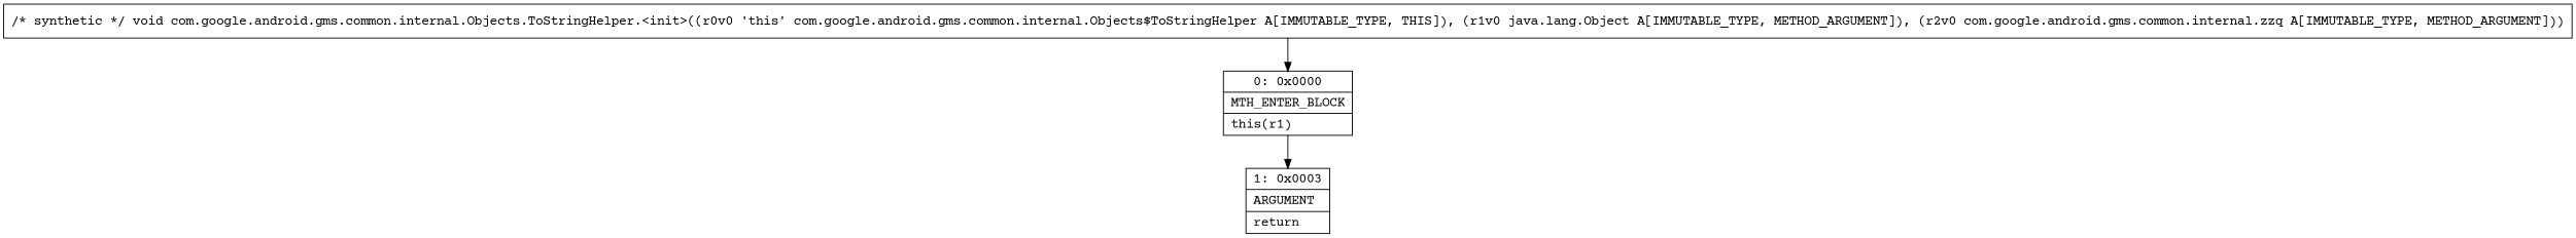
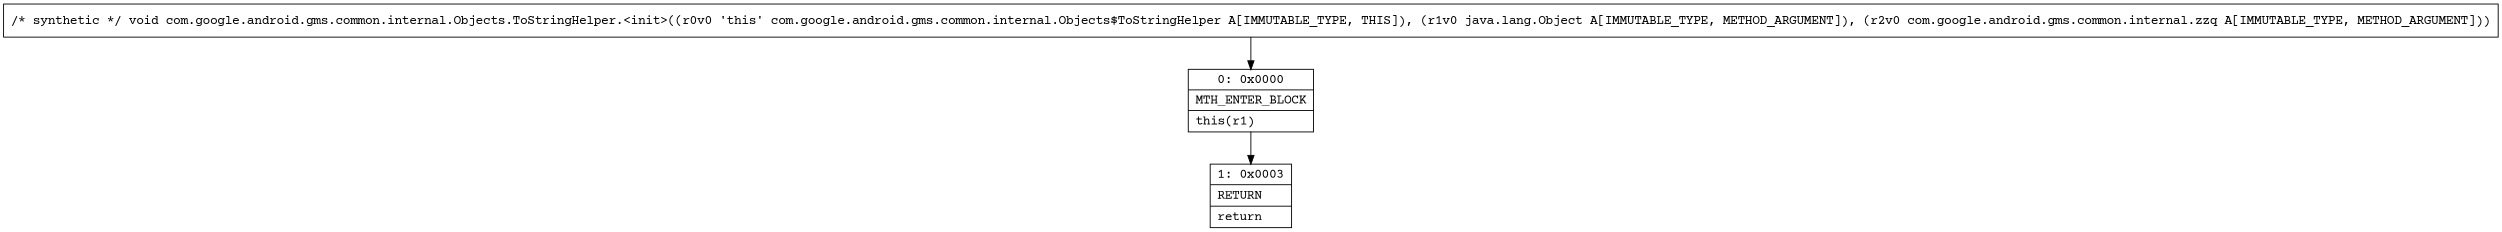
  digraph {
    fontname="Courier Prime"
    node [shape=record fontname="Courier Prime"]
    edge [fontname="Courier Prime"]
    n1 [label="{0\:\ 0x0000|MTH_ENTER_BLOCK\l|this(r1)\l}"]
-   n2 [label="{1\:\ 0x0003|ARGUMENT\l|return\l}"]
+   n2 [label="{1\:\ 0x0003|RETURN\l|return\l}"]
    n3 [label="{\/* synthetic *\/ void com.google.android.gms.common.internal.Objects.ToStringHelper.\<init\>((r0v0 'this' com.google.android.gms.common.internal.Objects$ToStringHelper A[IMMUTABLE_TYPE, THIS]), (r1v0 java.lang.Object A[IMMUTABLE_TYPE, METHOD_ARGUMENT]), (r2v0 com.google.android.gms.common.internal.zzq A[IMMUTABLE_TYPE, METHOD_ARGUMENT])) }"]
    n1 -> n2
    n3 -> n1
  }
